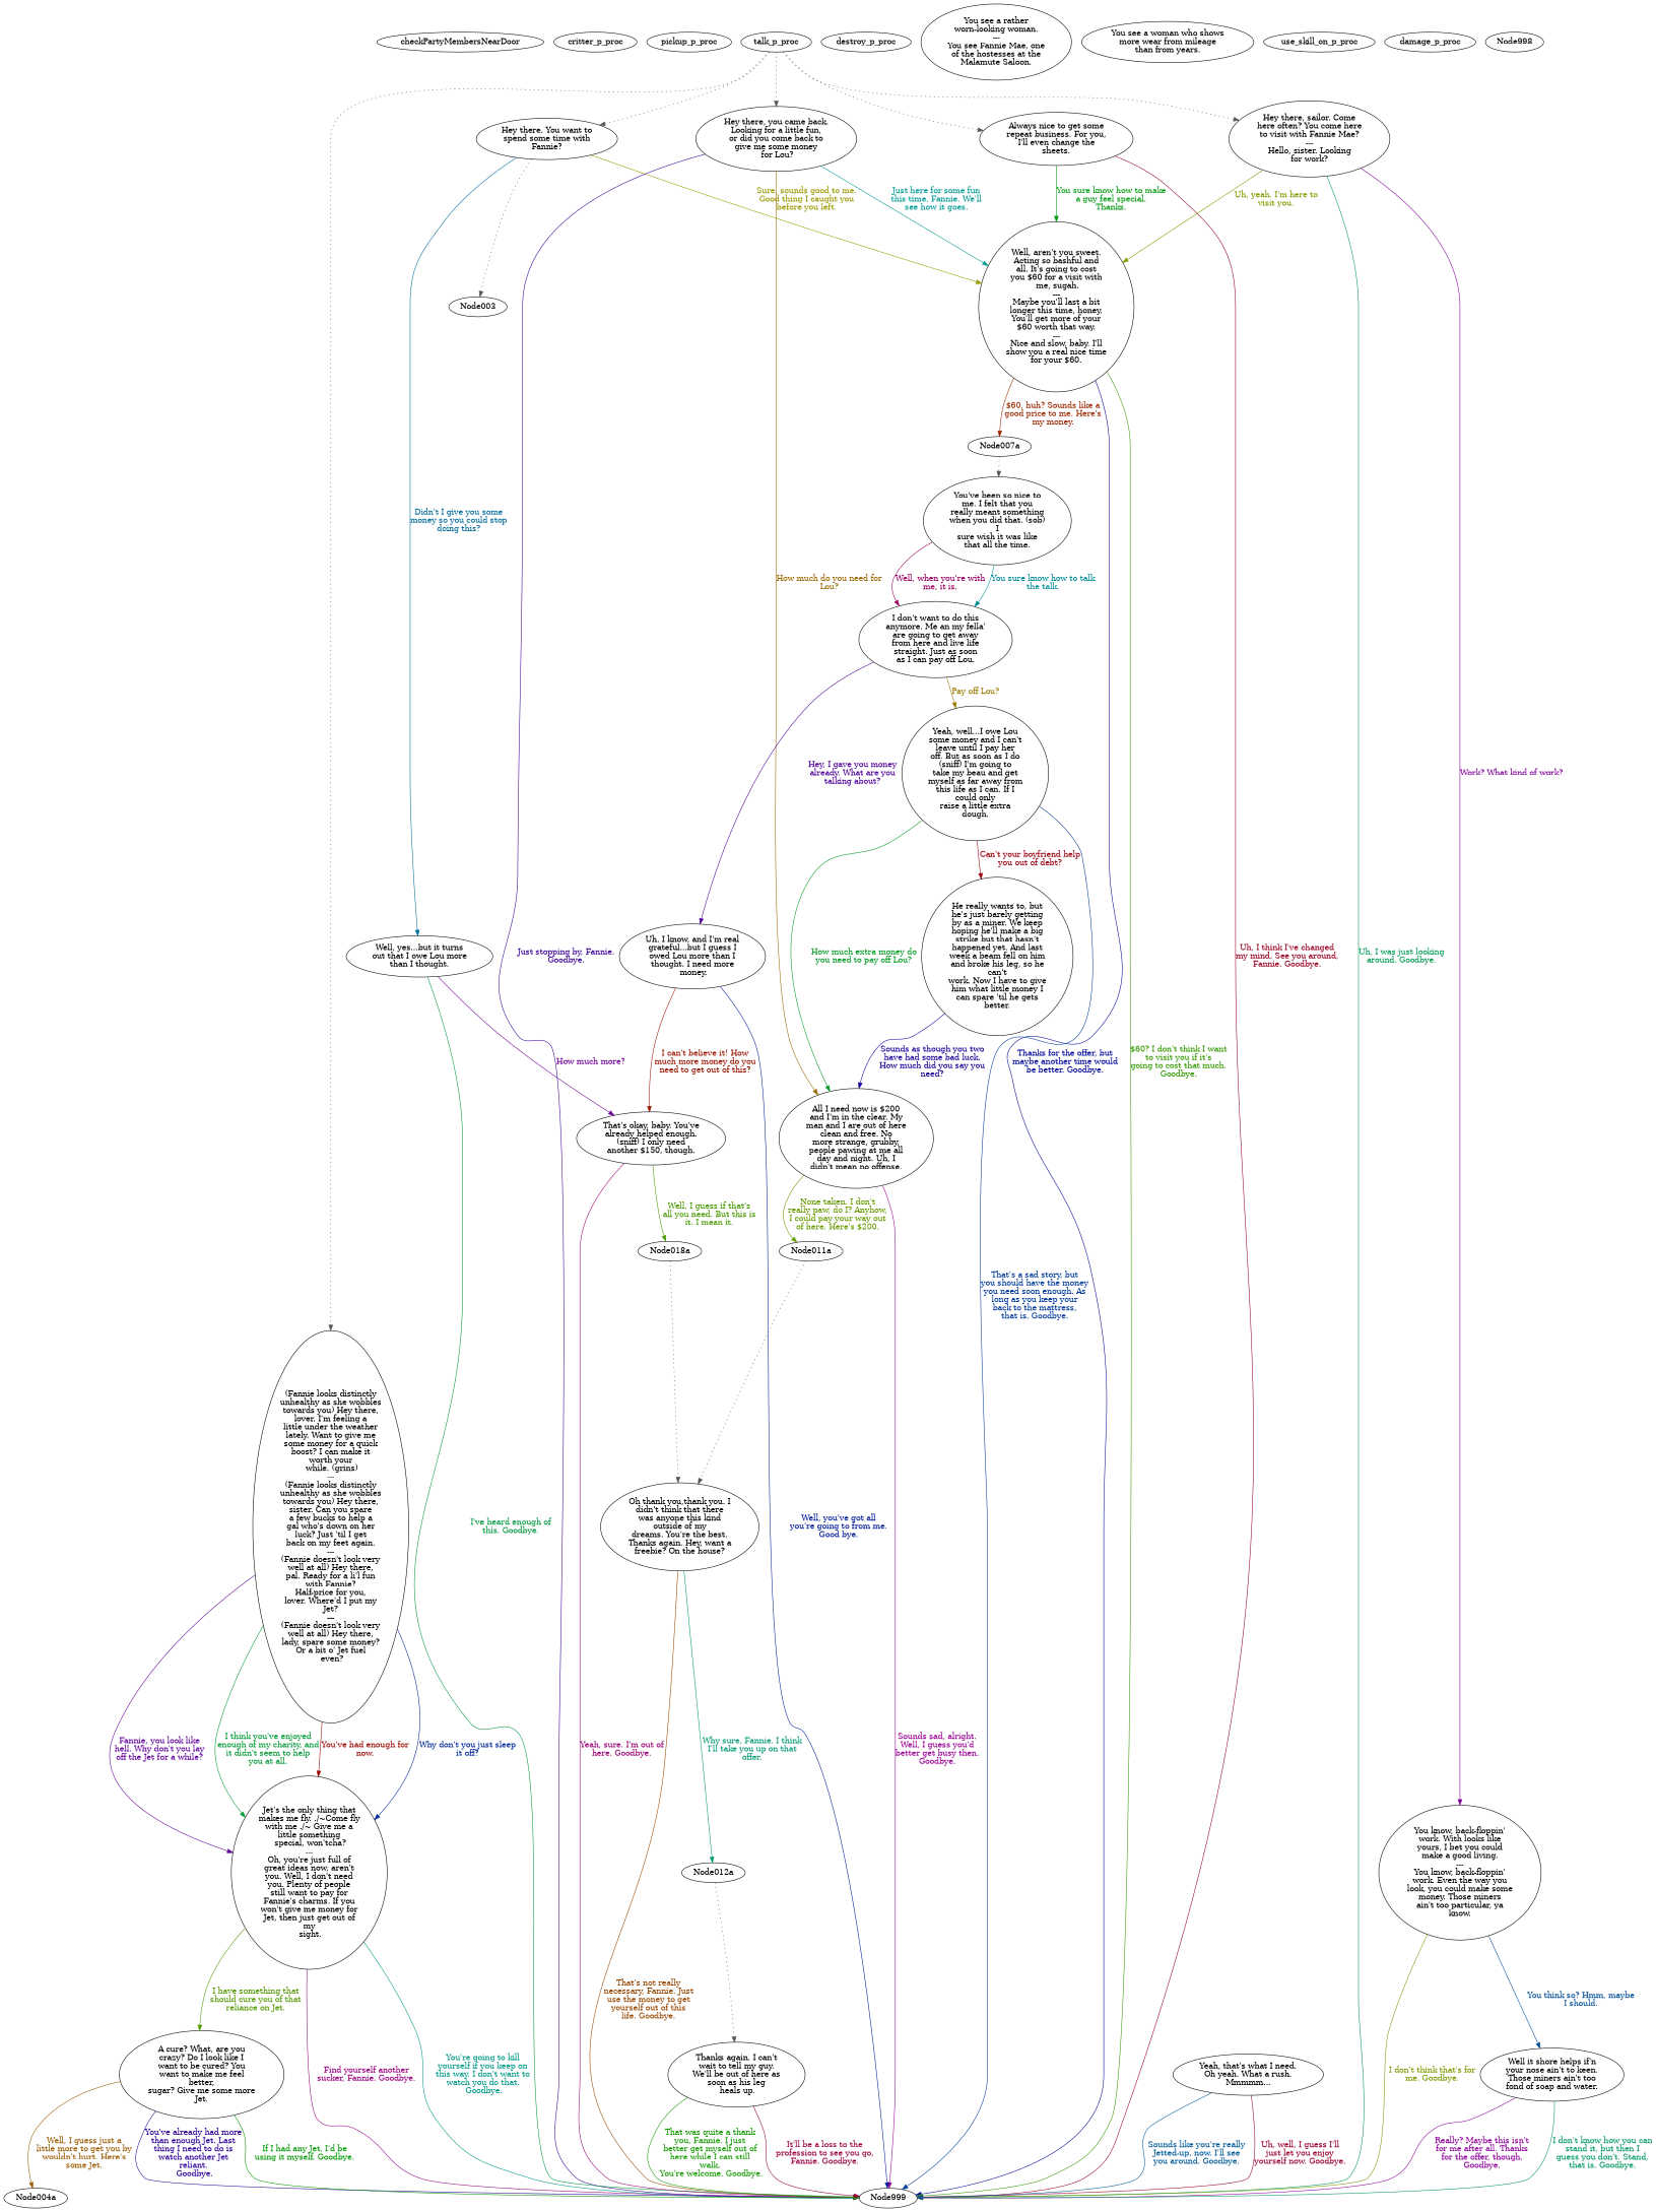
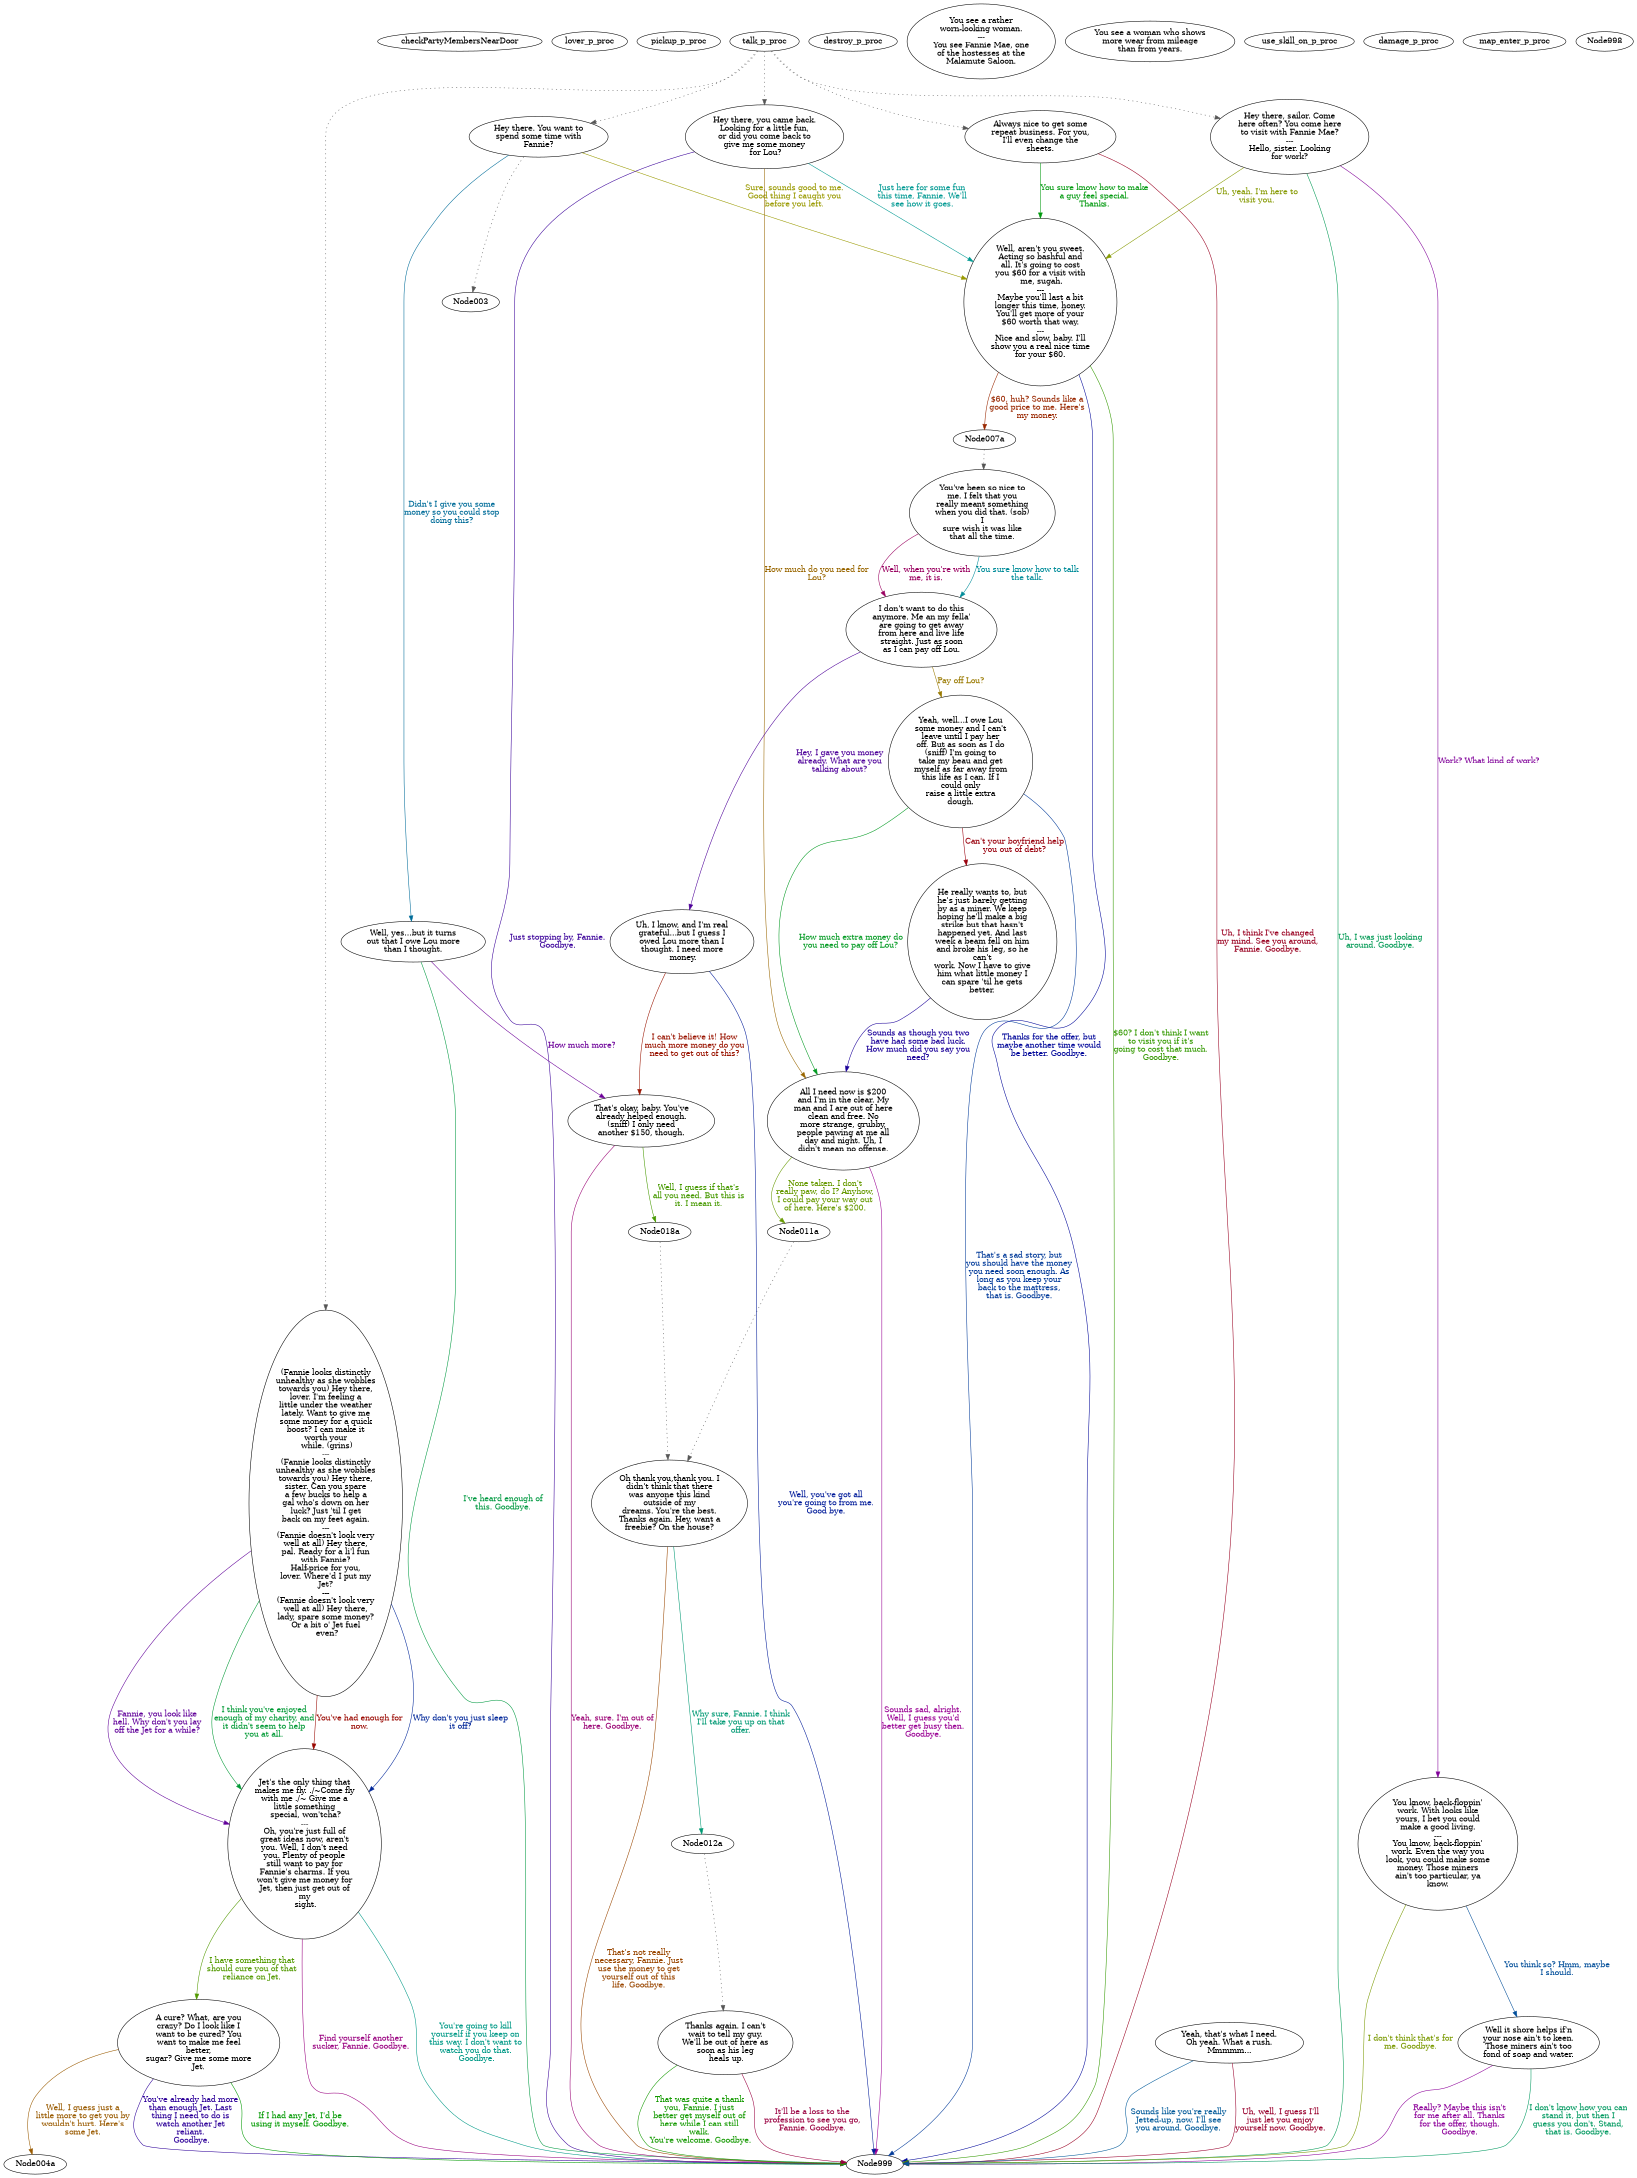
  digraph {
    node [color="#000000" fillcolor="#FFFFFF" style=filled]
    edge [color="#555555"]
    checkPartyMembersNearDoor
-   critter_p_proc
+   critter_p_proc [label=lover_p_proc]
    pickup_p_proc
    n4 [label="(Fannie looks distinctly\nunhealthy as she wobbles\ntowards you) Hey there,\nlover. I'm feeling a\nlittle under the weather\nlately. Want to give me\nsome money for a quick\nboost? I can make it\nworth your\n while. (grins)\n---\n(Fannie looks distinctly\nunhealthy as she wobbles\ntowards you) Hey there,\nsister. Can you spare\na few bucks to help a\ngal who's down on her\nluck? Just 'til I get\nback on my feet again.\n---\n(Fannie doesn't look very\nwell at all) Hey there,\npal. Ready for a li'l fun\nwith Fannie?\nHalf-price for you,\nlover. Where'd I put my\nJet?\n---\n(Fannie doesn't look very\nwell at all) Hey there,\nlady, spare some money?\nOr a bit o' Jet fuel\n even?"]
    talk_p_proc
    n6 [label="Hey there. You want to\nspend some time with\nFannie?"]
    n7 [label="Hey there, you came back.\nLooking for a little fun,\nor did you come back to\ngive me some money\n for Lou?"]
    n8 [label="Always nice to get some\nrepeat business. For you,\nI'll even change the\nsheets."]
    n9 [label="Hey there, sailor. Come\nhere often? You come here\nto visit with Fannie Mae?\n---\nHello, sister. Looking\nfor work?"]
    n10 [label="Jet's the only thing that\nmakes me fly. ./~Come fly\nwith me ./~ Give me a\nlittle something\n special, won'tcha?\n---\nOh, you're just full of\ngreat ideas now, aren't\nyou. Well, I don't need\nyou. Plenty of people\nstill want to pay for\nFannie's charms. If you\nwon't give me money for\nJet, then just get out of\nmy\n sight."]
    Node003
    n12 [label="Well, aren't you sweet.\nActing so bashful and\nall. It's going to cost\nyou $60 for a visit with\n me, sugah.\n---\nMaybe you'll last a bit\nlonger this time, honey.\nYou'll get more of your\n$60 worth that way.\n---\nNice and slow, baby. I'll\nshow you a real nice time\nfor your $60."]
    n13 [label="Well, yes...but it turns\nout that I owe Lou more\nthan I thought."]
    Node999
    n15 [label="All I need now is $200\nand I'm in the clear. My\nman and I are out of here\nclean and free. No\nmore strange, grubby,\npeople pawing at me all\nday and night. Uh, I\ndidn't mean no offense."]
    n16 [label="You know, back-floppin'\nwork. With looks like\nyours, I bet you could\nmake a good living.\n---\nYou know, back-floppin'\nwork. Even the way you\nlook, you could make some\nmoney. Those miners\nain't too particular, ya\nknow."]
    n17 [label="A cure? What, are you\ncrazy? Do I look like I\nwant to be cured? You\nwant to make me feel\nbetter,\nsugar? Give me some more\nJet."]
    Node007a
    n19 [label="That's okay, baby. You've\nalready helped enough.\n(sniff) I only need\nanother $150, though."]
    Node011a
    n21 [label="Well it shore helps if'n\nyour nose ain't to keen.\nThose miners ain't too\nfond of soap and water."]
    destroy_p_proc
    n23 [label="You see a rather\nworn-looking woman.\n---\nYou see Fannie Mae, one\nof the hostesses at the\nMalamute Saloon."]
    n24 [label="You see a woman who shows\nmore wear from mileage\nthan from years."]
    use_skill_on_p_proc
    damage_p_proc
+   map_enter_p_proc
    Node998
    Node004a
    n30 [label="Yeah, that's what I need.\nOh yeah. What a rush.\nMmmmm..."]
    n31 [label="You've been so nice to\nme. I felt that you\nreally meant something\nwhen you did that. (sob)\nI\nsure wish it was like\nthat all the time."]
    n32 [label="I don't want to do this\nanymore. Me an my fella'\nare going to get away\nfrom here and live life\nstraight. Just as soon\nas I can pay off Lou."]
    n33 [label="Yeah, well...I owe Lou\nsome money and I can't\nleave until I pay her\noff. But as soon as I do\n(sniff) I'm going to\ntake my beau and get\nmyself as far away from\nthis life as I can. If I\ncould only\nraise a little extra\ndough."]
    n34 [label="Uh, I know, and I'm real\ngrateful...but I guess I\nowed Lou more than I\nthought. I need more\n money."]
    n35 [label="He really wants to, but\nhe's just barely getting\nby as a miner. We keep\nhoping he'll make a big\nstrike but that hasn't\nhappened yet. And last\nweek a beam fell on him\nand broke his leg, so he\ncan't\nwork. Now I have to give\nhim what little money I\ncan spare 'til he gets\nbetter."]
    Node018a
    n37 [label="Oh thank you,thank you. I\ndidn't think that there\nwas anyone this kind\noutside of my\ndreams. You're the best.\nThanks again. Hey, want a\nfreebie? On the house?"]
    Node012a
    n39 [label="Thanks again. I can't\nwait to tell my guy.\nWe'll be out of here as\nsoon as his leg\n heals up."]
    n4 -> n10 [color="#600099" fontcolor="#600099" label="Fannie, you look like\nhell. Why don't you lay\noff the Jet for a while?"]
    n4 -> n10 [color="#009934" fontcolor="#009934" label="I think you've enjoyed\nenough of my charity, and\nit didn't seem to help\nyou at all."]
    n4 -> n10 [color="#990700" fontcolor="#990700" label="You've had enough for\nnow."]
    n4 -> n10 [color="#002699" fontcolor="#002699" label="Why don't you just sleep\nit off?"]
    talk_p_proc -> n4 [style=dotted]
    talk_p_proc -> n6 [style=dotted]
    talk_p_proc -> n7 [style=dotted]
    talk_p_proc -> n8 [style=dotted]
    talk_p_proc -> n9 [style=dotted]
    n6 -> Node003 [style=dotted]
    n6 -> n12 [color="#999900" fontcolor="#999900" label="Sure, sounds good to me.\nGood thing I caught you\nbefore you left."]
    n6 -> n13 [color="#006C99" fontcolor="#006C99" label="Didn't I give you some\nmoney so you could stop\ndoing this?"]
    n7 -> n12 [color="#009992" fontcolor="#009992" label="Just here for some fun\nthis time, Fannie. We'll\nsee how it goes."]
    n7 -> Node999 [color="#390099" fontcolor="#390099" label="Just stopping by, Fannie.\nGoodbye."]
    n7 -> n15 [color="#996600" fontcolor="#996600" label="How much do you need for\nLou?"]
    n8 -> n12 [color="#00990D" fontcolor="#00990D" label="You sure know how to make\na guy feel special.\nThanks."]
    n8 -> Node999 [color="#990020" fontcolor="#990020" label="Uh, I think I've changed\nmy mind. See you around,\nFannie. Goodbye."]
    n9 -> n12 [color="#859900" fontcolor="#859900" label="Uh, yeah. I'm here to\nvisit you."]
    n9 -> Node999 [color="#009953" fontcolor="#009953" label="Uh, I was just looking\naround. Goodbye."]
    n9 -> n16 [color="#800099" fontcolor="#800099" label="Work? What kind of work?"]
    n10 -> Node999 [color="#99007F" fontcolor="#99007F" label="Find yourself another\nsucker, Fannie. Goodbye."]
    n10 -> Node999 [color="#009986" fontcolor="#009986" label="You're going to kill\nyourself if you keep on\nthis way. I don't want to\nwatch you do that.\n Goodbye."]
    n10 -> n17 [color="#529900" fontcolor="#529900" label="I have something that\nshould cure you of that\nreliance on Jet."]
    n12 -> Node999 [color="#000699" fontcolor="#000699" label="Thanks for the offer, but\nmaybe another time would\nbe better. Goodbye."]
    n12 -> Node999 [color="#339900" fontcolor="#339900" label="$60? I don't think I want\nto visit you if it's\ngoing to cost that much.\nGoodbye."]
    n12 -> Node007a [color="#992700" fontcolor="#992700" label="$60, huh? Sounds like a\ngood price to me. Here's\nmy money."]
    n13 -> Node999 [color="#009940" fontcolor="#009940" label="I've heard enough of\nthis. Goodbye."]
    n13 -> n19 [color="#6C0099" fontcolor="#6C0099" label="How much more?"]
    n15 -> Node999 [color="#990093" fontcolor="#990093" label="Sounds sad, alright.\nWell, I guess you'd\nbetter get busy then.\nGoodbye."]
    n15 -> Node011a [color="#669900" fontcolor="#669900" label="None taken. I don't\nreally paw, do I? Anyhow,\nI could pay your way out\nof here. Here's $200."]
    n16 -> Node999 [color="#799900" fontcolor="#799900" label="I don't think that's for\nme. Goodbye."]
    n16 -> n21 [color="#004D99" fontcolor="#004D99" label="You think so? Hmm, maybe\nI should."]
    n17 -> Node999 [color="#2D0099" fontcolor="#2D0099" label="You've already had more\nthan enough Jet. Last\nthing I need to do is\nwatch another Jet\nreliant.\n Goodbye."]
    n17 -> Node999 [color="#009900" fontcolor="#009900" label="If I had any Jet, I'd be\nusing it myself. Goodbye."]
    n17 -> Node004a [color="#995A00" fontcolor="#995A00" label="Well, I guess just a\nlittle more to get you by\nwouldn't hurt. Here's\nsome Jet."]
    Node007a -> n31 [style=dotted]
    n19 -> Node999 [color="#990073" fontcolor="#990073" label="Yeah, sure. I'm out of\nhere. Goodbye."]
    n19 -> Node018a [color="#469900" fontcolor="#469900" label="Well, I guess if that's\nall you need. But this is\nit. I mean it."]
    Node011a -> n37 [style=dotted]
    n21 -> Node999 [color="#8C0099" fontcolor="#8C0099" label="Really? Maybe this isn't\nfor me after all. Thanks\nfor the offer, though.\nGoodbye."]
    n21 -> Node999 [color="#00995F" fontcolor="#00995F" label="I don't know how you can\nstand it, but then I\nguess you don't. Stand,\nthat is. Goodbye."]
    n30 -> Node999 [color="#99002C" fontcolor="#99002C" label="Uh, well, I guess I'll\njust let you enjoy\nyourself now. Goodbye."]
    n30 -> Node999 [color="#005999" fontcolor="#005999" label="Sounds like you're really\nJetted-up, now. I'll see\nyou around. Goodbye."]
    n31 -> n32 [color="#99005F" fontcolor="#99005F" label="Well, when you're with\nme, it is."]
    n31 -> n32 [color="#008C99" fontcolor="#008C99" label="You sure know how to talk\nthe talk."]
    n32 -> n33 [color="#997900" fontcolor="#997900" label="Pay off Lou?"]
    n32 -> n34 [color="#4D0099" fontcolor="#4D0099" label="Hey, I gave you money\nalready. What are you\ntalking about?"]
    n33 -> Node999 [color="#003999" fontcolor="#003999" label="That's a sad story, but\nyou should have the money\nyou need soon enough. As\nlong as you keep your\nback to the mattress,\nthat is. Goodbye."]
    n33 -> n15 [color="#009920" fontcolor="#009920" label="How much extra money do\nyou need to pay off Lou?"]
    n33 -> n35 [color="#99000D" fontcolor="#99000D" label="Can't your boyfriend help\nyou out of debt?"]
    n34 -> Node999 [color="#001A99" fontcolor="#001A99" label="Well, you've got all\nyou're going to from me.\nGood bye."]
    n34 -> n19 [color="#991300" fontcolor="#991300" label="I can't believe it! How\nmuch more money do you\nneed to get out of this?"]
    n35 -> n15 [color="#1A0099" fontcolor="#1A0099" label="Sounds as though you two\nhave had some bad luck.\nHow much did you say you\nneed?"]
    Node018a -> n37 [style=dotted]
    n37 -> Node999 [color="#994600" fontcolor="#994600" label="That's not really\nnecessary, Fannie. Just\nuse the money to get\nyourself out of this\nlife. Goodbye."]
    n37 -> Node012a [color="#009973" fontcolor="#009973" label="Why sure, Fannie. I think\nI'll take you up on that\noffer."]
    Node012a -> n39 [style=dotted]
    n39 -> Node999 [color="#139900" fontcolor="#139900" label="That was quite a thank\nyou, Fannie. I just\nbetter get myself out of\nhere while I can still\nwalk.\n You're welcome. Goodbye."]
    n39 -> Node999 [color="#990040" fontcolor="#990040" label="It'll be a loss to the\nprofession to see you go,\nFannie. Goodbye."]
  }
